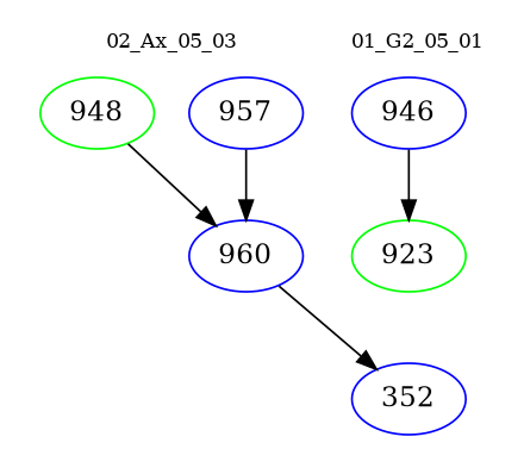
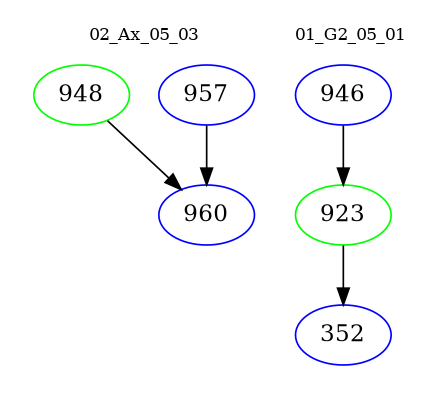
  digraph {
    node [color=blue]
    edge [color=black]
    n1 [label=957]
    n2 [color=green label=948]
    n3 [label=960]
    n4 [label=946]
    n5 [color=green label=923]
    n6 [label=352]
    subgraph cluster_1 {
      color=white
      fontsize=10
      label="02_Ax_05_03"
      n1
      n2
      n3
    }
    subgraph cluster_2 {
      color=white
      fontsize=10
      label="01_G2_05_01"
      n4
      n5
      n6
    }
    n1 -> n3
    n2 -> n3
    n4 -> n5
-   n3 -> n6
+   n5 -> n6
  }
